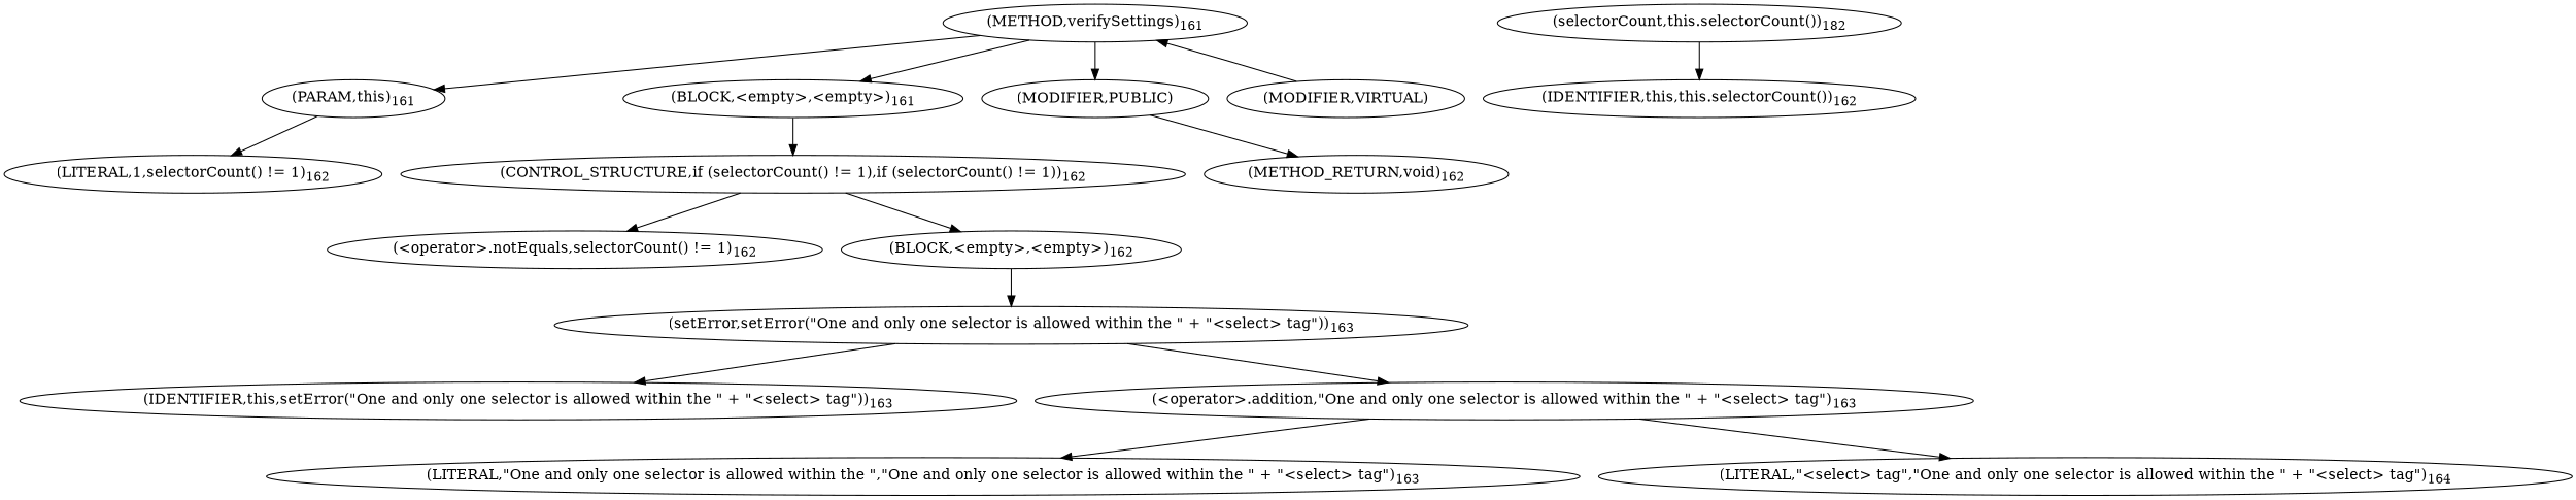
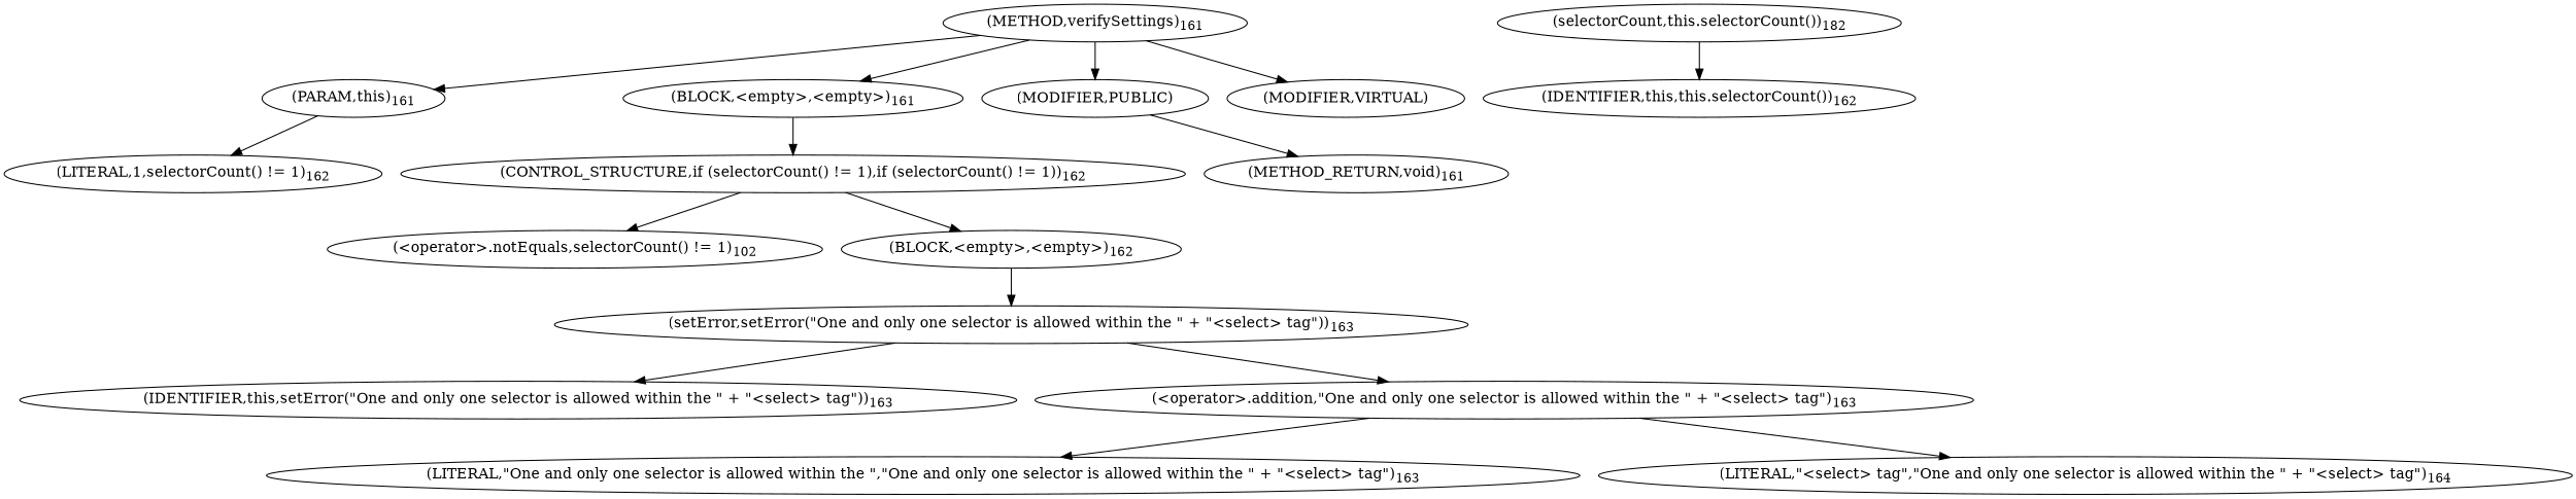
  digraph {
    n1 [label=<(METHOD,verifySettings)<SUB>161</SUB>>]
    n2 [label=<(PARAM,this)<SUB>161</SUB>>]
    n3 [label=<(BLOCK,&lt;empty&gt;,&lt;empty&gt;)<SUB>161</SUB>>]
    n4 [label=<(MODIFIER,PUBLIC)>]
    n5 [label=<(MODIFIER,VIRTUAL)>]
    n6 [label=<(LITERAL,1,selectorCount() != 1)<SUB>162</SUB>>]
    n7 [label=<(CONTROL_STRUCTURE,if (selectorCount() != 1),if (selectorCount() != 1))<SUB>162</SUB>>]
-   n8 [label=<(METHOD_RETURN,void)<SUB>162</SUB>>]
-   n9 [label=<(&lt;operator&gt;.notEquals,selectorCount() != 1)<SUB>162</SUB>>]
+   n8 [label=<(METHOD_RETURN,void)<SUB>161</SUB>>]
+   n9 [label=<(&lt;operator&gt;.notEquals,selectorCount() != 1)<SUB>102</SUB>>]
    n10 [label=<(BLOCK,&lt;empty&gt;,&lt;empty&gt;)<SUB>162</SUB>>]
    n11 [label=<(setError,setError(&quot;One and only one selector is allowed within the &quot; + &quot;&lt;select&gt; tag&quot;))<SUB>163</SUB>>]
    n12 [label=<(selectorCount,this.selectorCount())<SUB>182</SUB>>]
    n13 [label=<(IDENTIFIER,this,this.selectorCount())<SUB>162</SUB>>]
    n14 [label=<(IDENTIFIER,this,setError(&quot;One and only one selector is allowed within the &quot; + &quot;&lt;select&gt; tag&quot;))<SUB>163</SUB>>]
    n15 [label=<(&lt;operator&gt;.addition,&quot;One and only one selector is allowed within the &quot; + &quot;&lt;select&gt; tag&quot;)<SUB>163</SUB>>]
    n16 [label=<(LITERAL,&quot;One and only one selector is allowed within the &quot;,&quot;One and only one selector is allowed within the &quot; + &quot;&lt;select&gt; tag&quot;)<SUB>163</SUB>>]
    n17 [label=<(LITERAL,&quot;&lt;select&gt; tag&quot;,&quot;One and only one selector is allowed within the &quot; + &quot;&lt;select&gt; tag&quot;)<SUB>164</SUB>>]
    n1 -> n2
    n1 -> n3
    n1 -> n4
-   n5 -> n1
+   n1 -> n5
    n2 -> n6
    n3 -> n7
    n4 -> n8
    n7 -> n9
    n7 -> n10
    n10 -> n11
    n11 -> n14
    n11 -> n15
    n12 -> n13
    n15 -> n16
    n15 -> n17
  }
